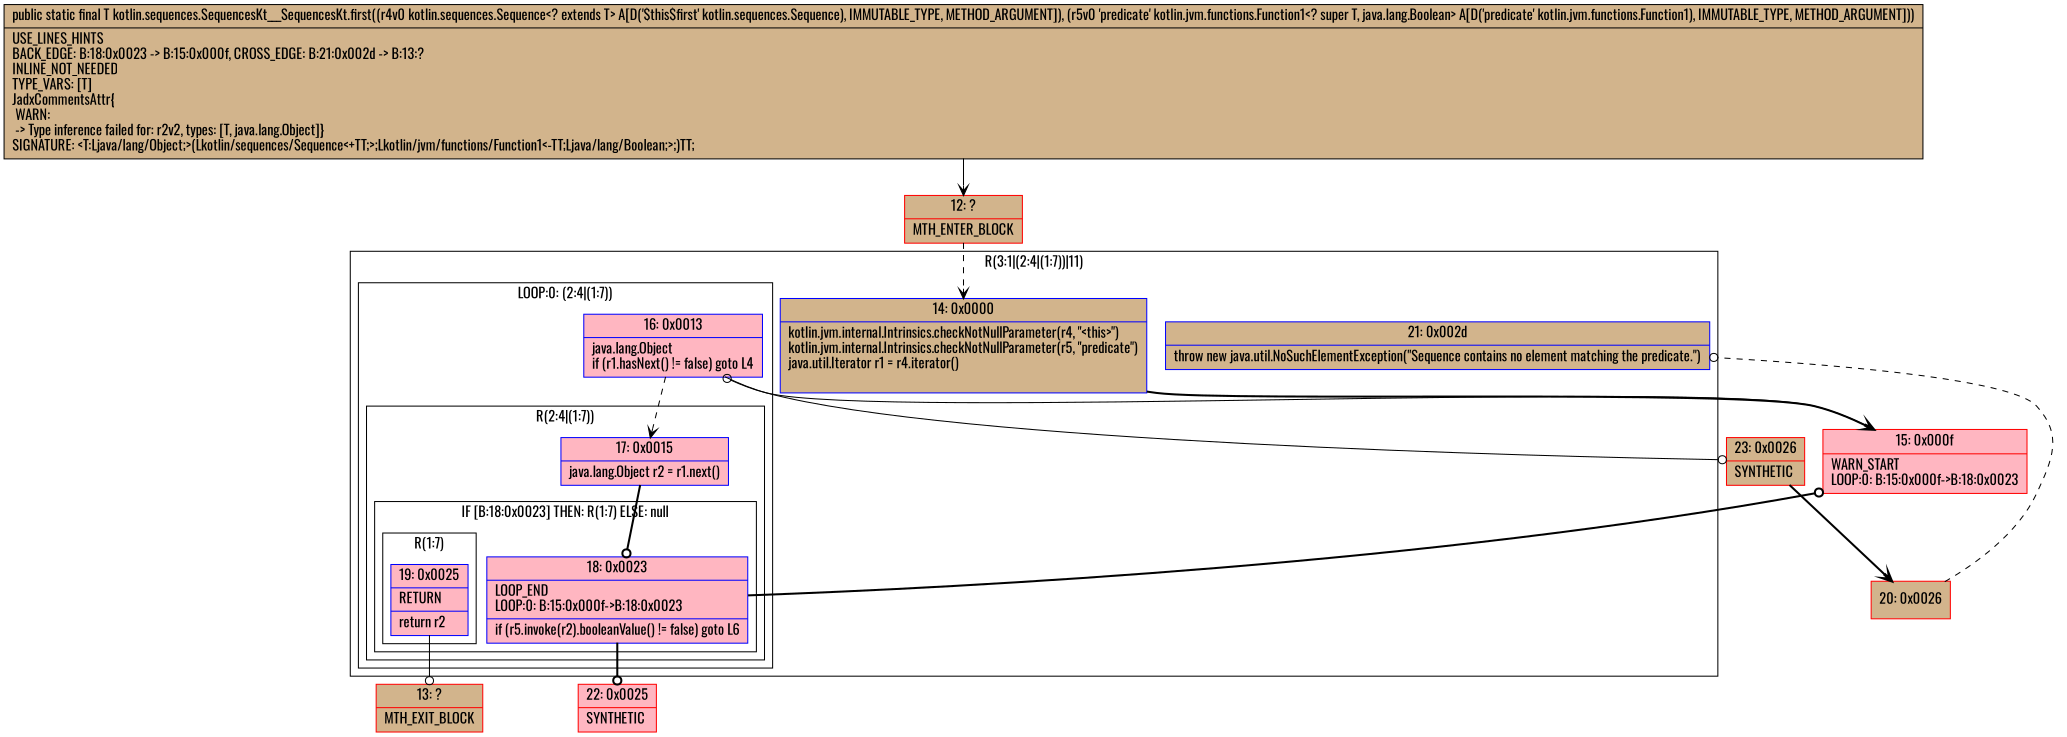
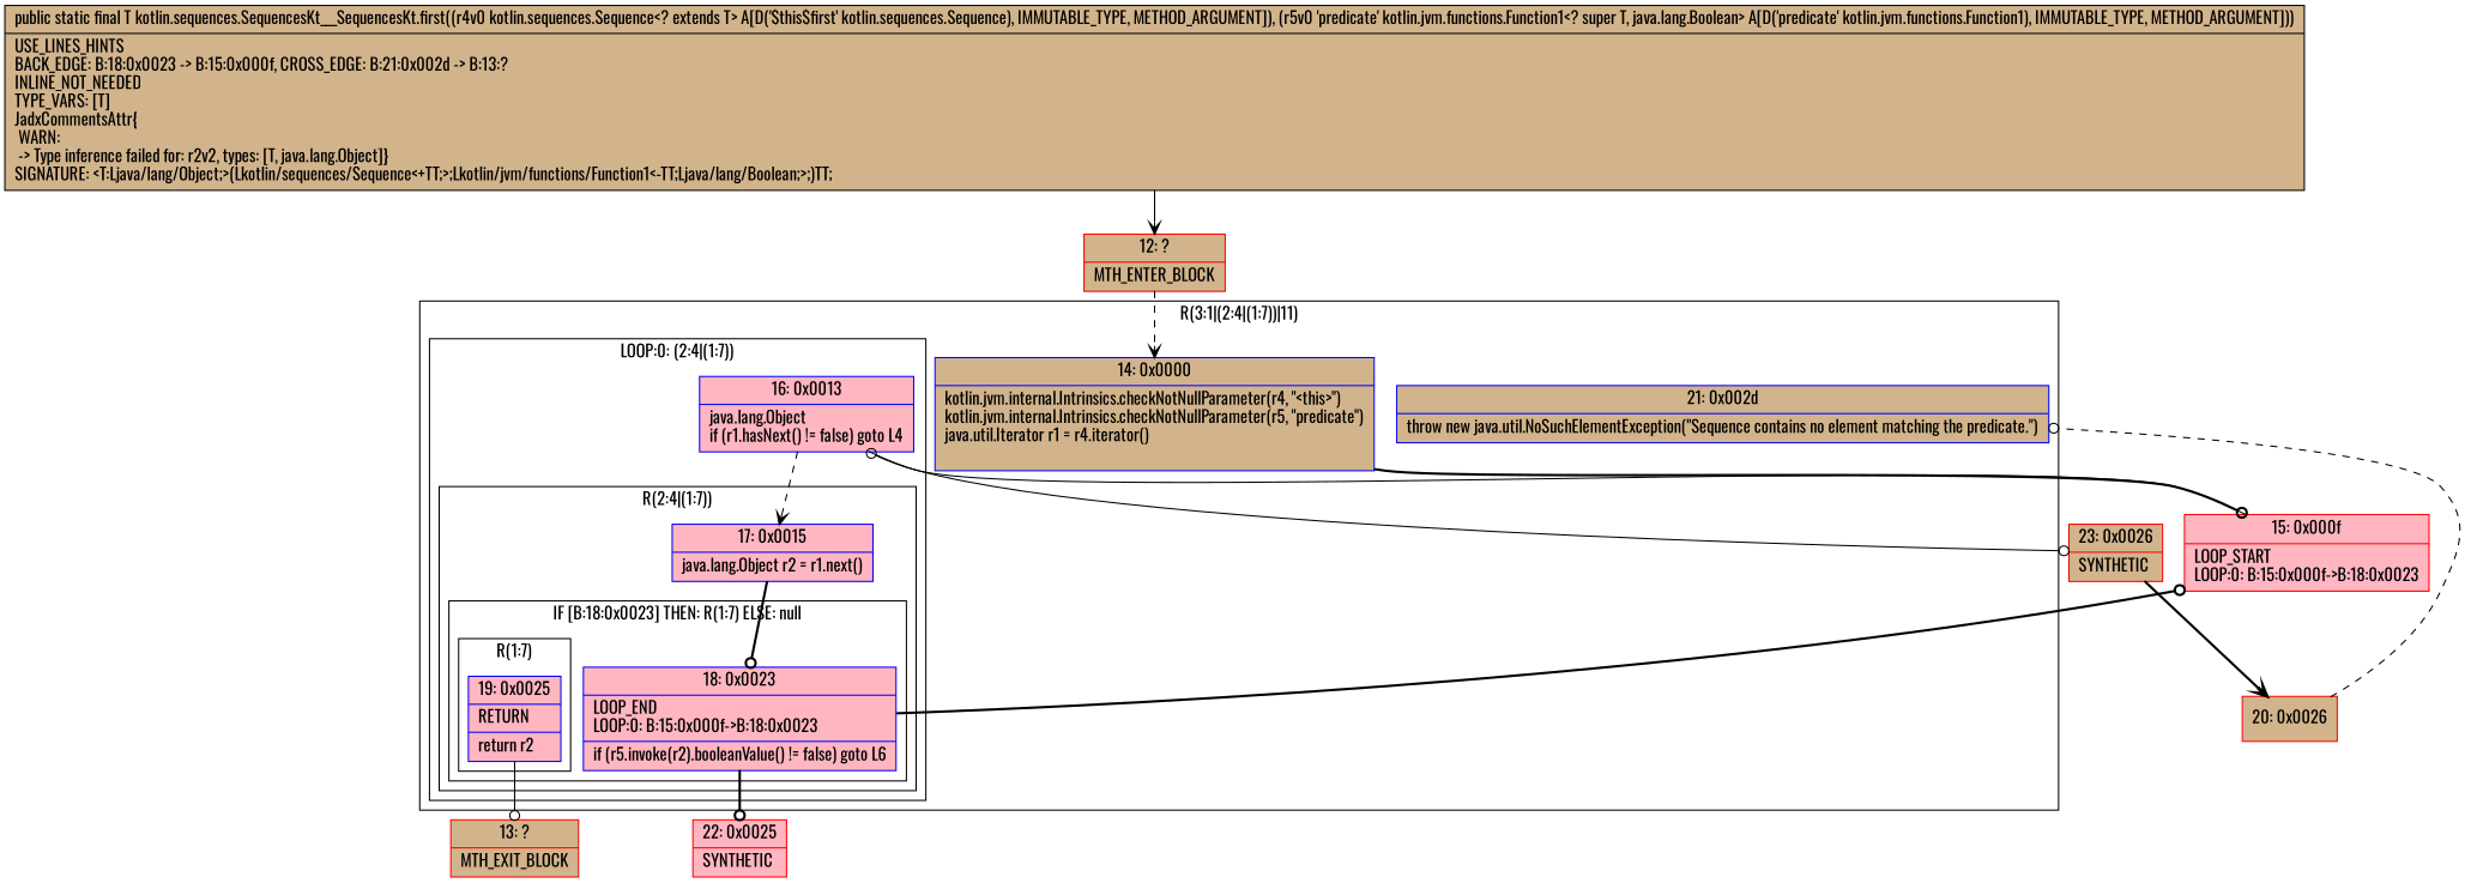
  digraph {
    fontname=Oswald
    node [color=blue fillcolor=tan fontname=Oswald shape=record style=filled]
    edge [arrowhead=odot fontname=Oswald style=bold]
    n1 [fillcolor=lightpink label="{19\:\ 0x0025|RETURN\l|return r2\l}"]
    n2 [fillcolor=lightpink label="{18\:\ 0x0023|LOOP_END\lLOOP:0: B:15:0x000f\-\>B:18:0x0023\l|if (r5.invoke(r2).booleanValue() != false) goto L6\l}"]
    n3 [fillcolor=lightpink label="{17\:\ 0x0015|java.lang.Object r2 = r1.next()\l}"]
    n4 [fillcolor=lightpink label="{16\:\ 0x0013|java.lang.Object \lif (r1.hasNext() != false) goto L4\l}"]
    n5 [label="{14\:\ 0x0000|kotlin.jvm.internal.Intrinsics.checkNotNullParameter(r4, \"\<this\>\")\lkotlin.jvm.internal.Intrinsics.checkNotNullParameter(r5, \"predicate\")\ljava.util.Iterator r1 = r4.iterator()\l\l}"]
    n6 [label="{21\:\ 0x002d|throw new java.util.NoSuchElementException(\"Sequence contains no element matching the predicate.\")\l}"]
    n7 [color=red label="{13\:\ ?|MTH_EXIT_BLOCK\l}"]
-   n8 [color=red fillcolor=lightpink label="{15\:\ 0x000f|WARN_START\lLOOP:0: B:15:0x000f\-\>B:18:0x0023\l}"]
+   n8 [color=red fillcolor=lightpink label="{15\:\ 0x000f|LOOP_START\lLOOP:0: B:15:0x000f\-\>B:18:0x0023\l}"]
    n9 [color=red fillcolor=lightpink label="{22\:\ 0x0025|SYNTHETIC\l}"]
    n10 [color=red label="{23\:\ 0x0026|SYNTHETIC\l}"]
    n11 [color=red label="{20\:\ 0x0026}"]
    n12 [color=red label="{12\:\ ?|MTH_ENTER_BLOCK\l}"]
    n13 [label="{public static final T kotlin.sequences.SequencesKt___SequencesKt.first((r4v0 kotlin.sequences.Sequence\<? extends T\> A[D('$this$first' kotlin.sequences.Sequence), IMMUTABLE_TYPE, METHOD_ARGUMENT]), (r5v0 'predicate' kotlin.jvm.functions.Function1\<? super T, java.lang.Boolean\> A[D('predicate' kotlin.jvm.functions.Function1), IMMUTABLE_TYPE, METHOD_ARGUMENT]))  | USE_LINES_HINTS\lBACK_EDGE: B:18:0x0023 \-\> B:15:0x000f, CROSS_EDGE: B:21:0x002d \-\> B:13:?\lINLINE_NOT_NEEDED\lTYPE_VARS: [T]\lJadxCommentsAttr\{\l WARN: \l \-\> Type inference failed for: r2v2, types: [T, java.lang.Object]\}\lSIGNATURE: \<T:Ljava\/lang\/Object;\>(Lkotlin\/sequences\/Sequence\<+TT;\>;Lkotlin\/jvm\/functions\/Function1\<\-TT;Ljava\/lang\/Boolean;\>;)TT;\l}" color=""]
    subgraph cluster_1 {
      label="R(3:1|(2:4|(1:7))|11)"
      n5
      n6
      subgraph cluster_2 {
        label="LOOP:0: (2:4|(1:7))"
        n4
        subgraph cluster_3 {
          label="R(2:4|(1:7))"
          n3
          subgraph cluster_4 {
            label="IF [B:18:0x0023] THEN: R(1:7) ELSE: null"
            n2
            subgraph cluster_5 {
              label="R(1:7)"
              n1
            }
          }
        }
      }
    }
    n1 -> n7 [style=solid]
    n2 -> n8
    n2 -> n9
    n3 -> n2
    n4 -> n3 [arrowhead=vee style=dashed]
    n4 -> n10 [style=solid]
-   n5 -> n8 [arrowhead=vee]
+   n5 -> n8
    n8 -> n4 [style=solid]
    n10 -> n11 [arrowhead=vee]
    n11 -> n6 [style=dashed]
    n12 -> n5 [arrowhead=vee style=dashed]
    n13 -> n12 [arrowhead=vee style=solid]
  }
